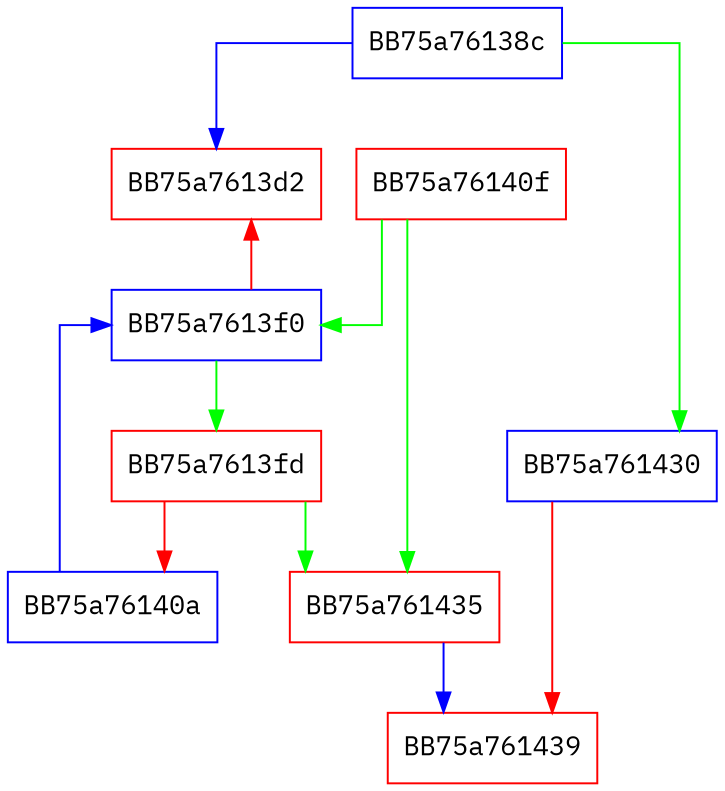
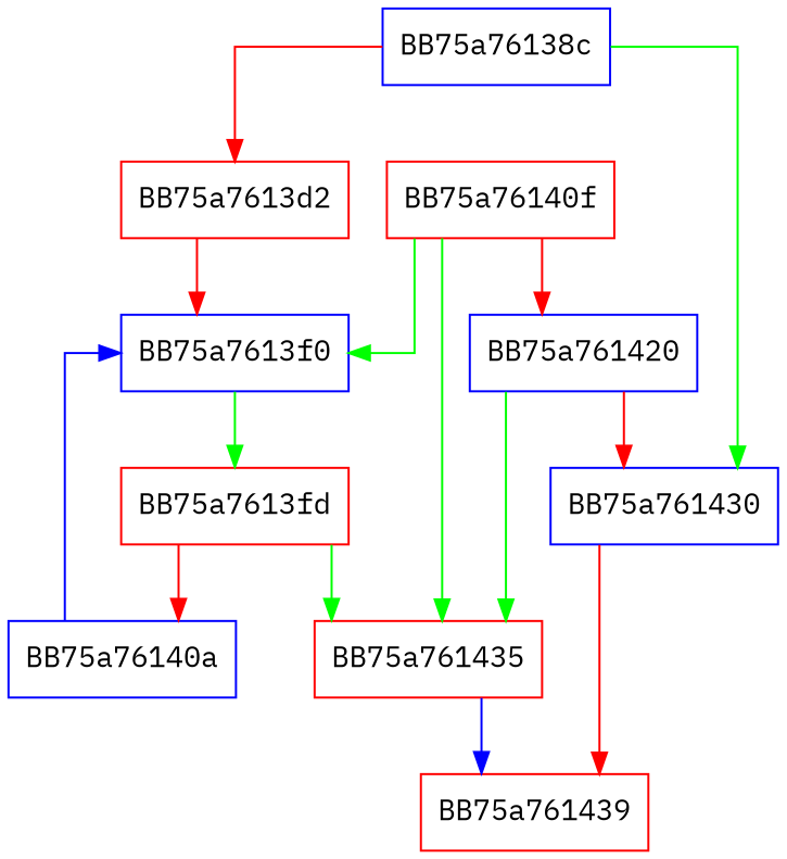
  digraph {
    fontname="IBM Plex Mono"
    splines=ortho
    node [color=red fontname="IBM Plex Mono" shape=box]
    edge [color=red fontname="IBM Plex Mono"]
    BB75a7613d2
    BB75a76138c [color=blue]
    BB75a761430 [color=blue]
    BB75a761435
    BB75a761439
    BB75a7613f0 [color=blue]
    BB75a7613fd
    BB75a76140f
+   BB75a761420 [color=blue]
    BB75a76140a [color=blue]
-   BB75a7613f0 -> BB75a7613d2
-   BB75a76138c -> BB75a7613d2 [color=blue]
+   BB75a7613d2 -> BB75a7613f0
+   BB75a76138c -> BB75a7613d2
    BB75a76138c -> BB75a761430 [color=green]
    BB75a761430 -> BB75a761439
    BB75a761435 -> BB75a761439 [color=blue]
    BB75a7613f0 -> BB75a7613fd [color=green]
    BB75a7613fd -> BB75a761435 [color=green]
    BB75a7613fd -> BB75a76140a
    BB75a76140f -> BB75a761435 [color=green]
    BB75a76140f -> BB75a7613f0 [color=green]
+   BB75a76140f -> BB75a761420
+   BB75a761420 -> BB75a761430
+   BB75a761420 -> BB75a761435 [color=green]
    BB75a76140a -> BB75a7613f0 [color=blue]
  }
